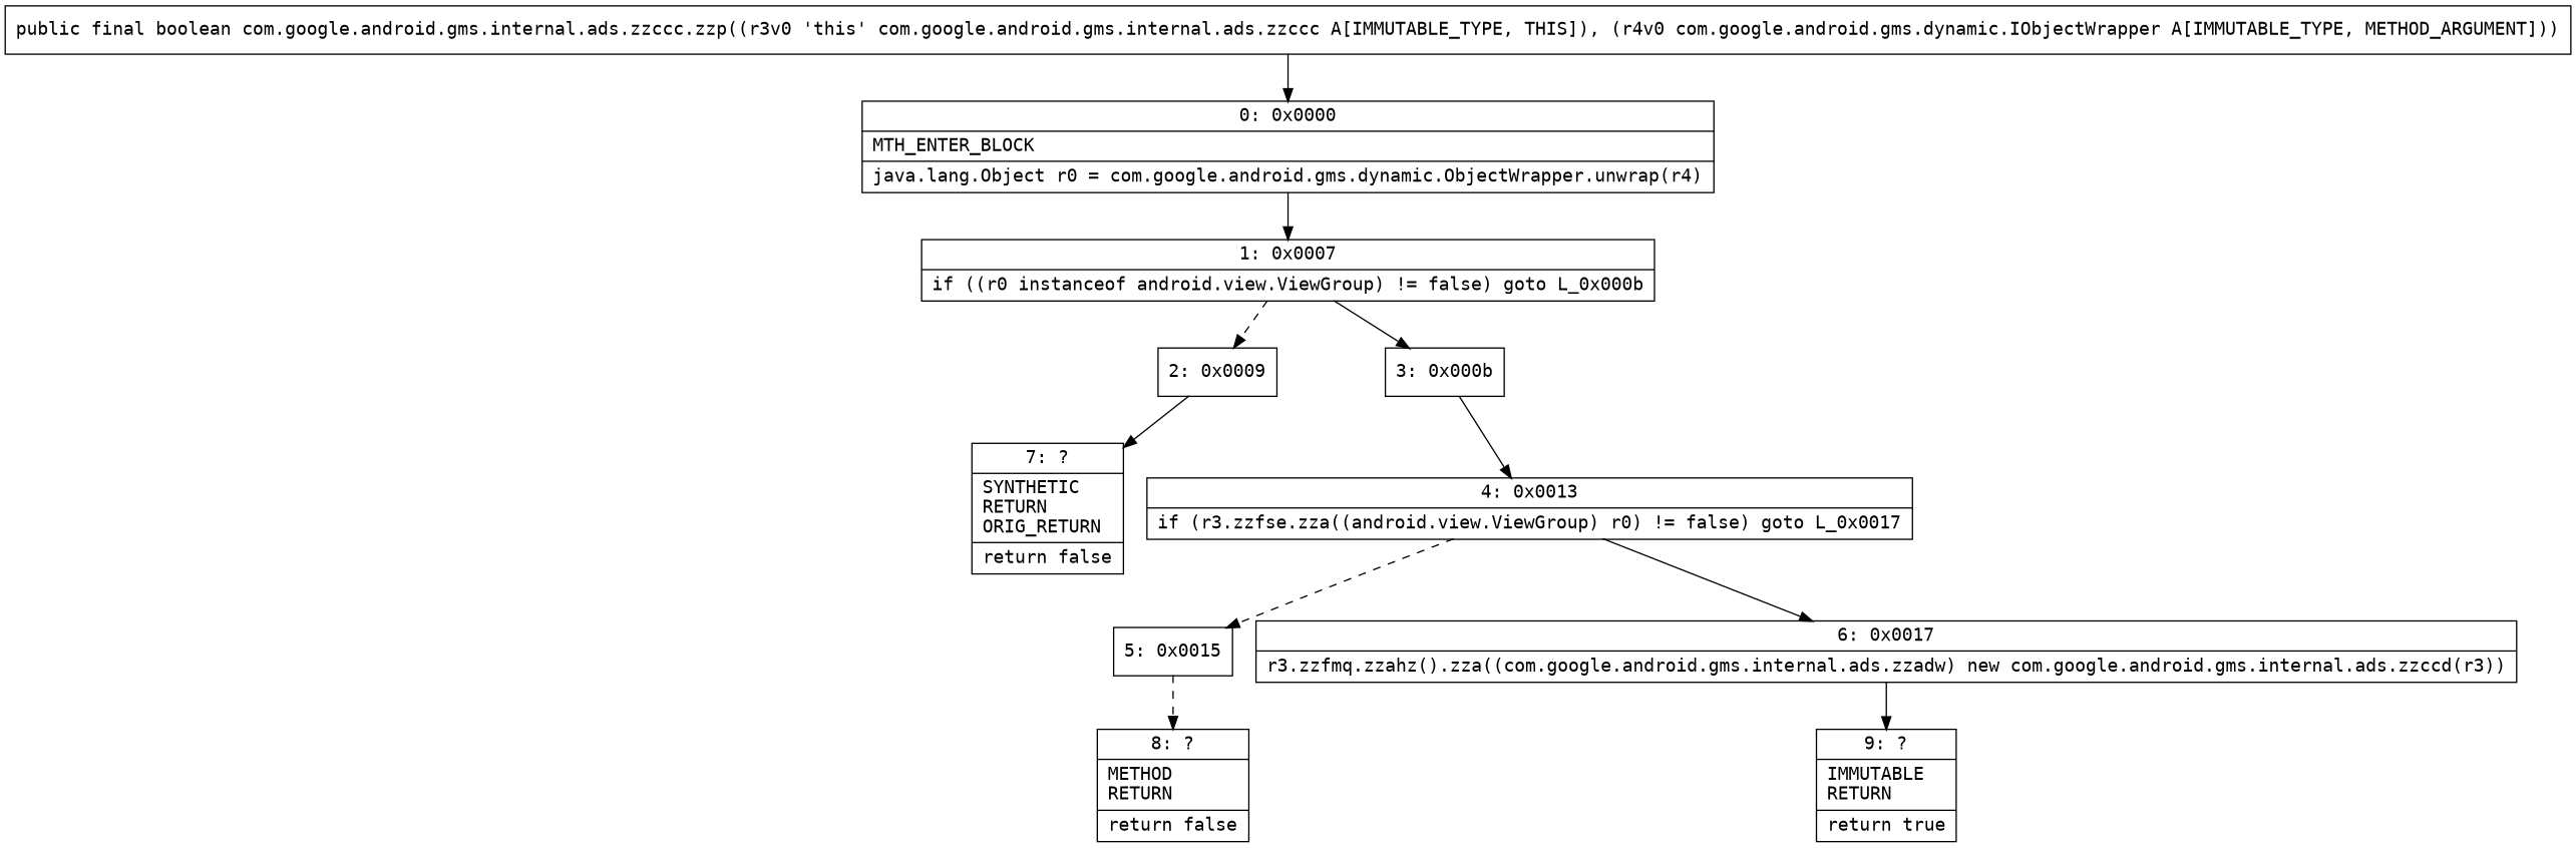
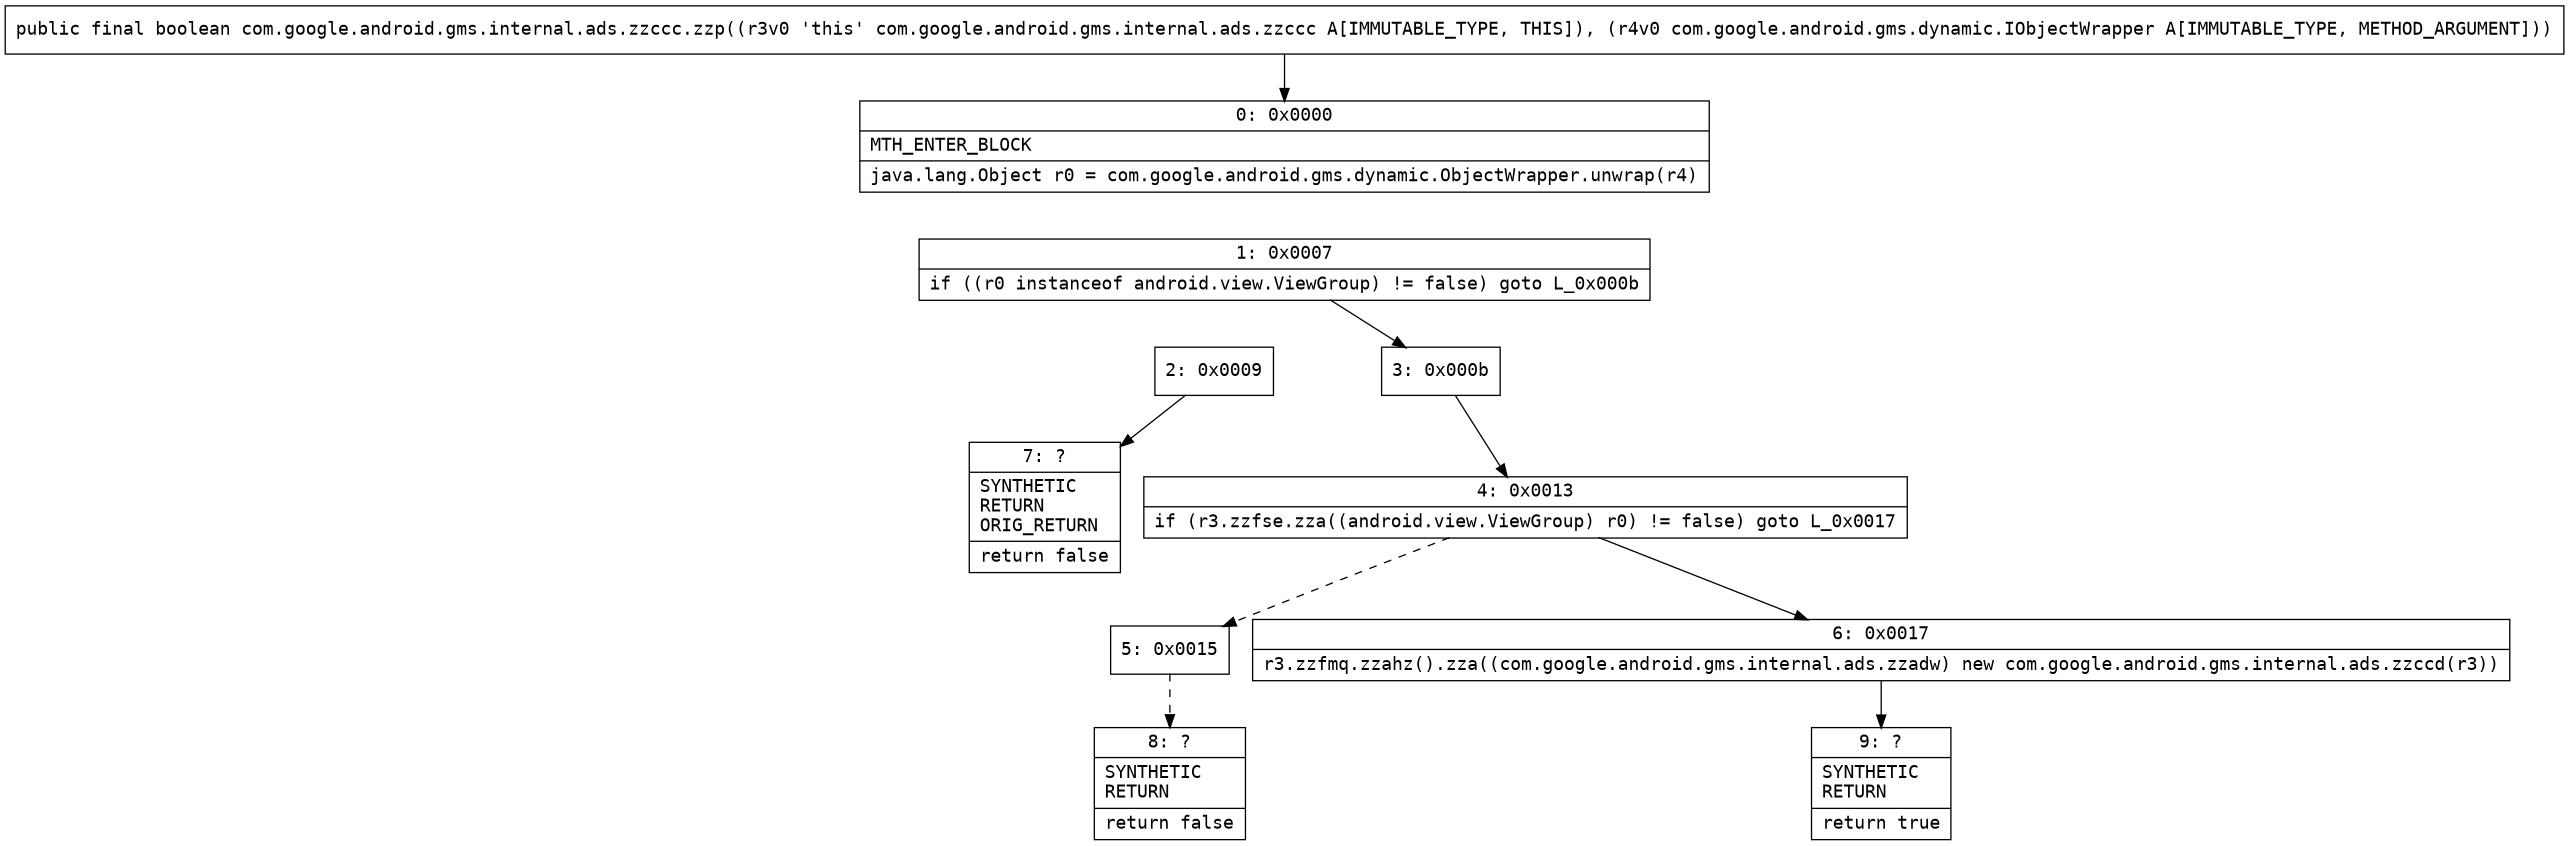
  digraph {
    fontname="DejaVu Sans Mono"
    node [fontname="DejaVu Sans Mono" shape=record]
    edge [fontname="DejaVu Sans Mono"]
    n1 [label="{0\:\ 0x0000|MTH_ENTER_BLOCK\l|java.lang.Object r0 = com.google.android.gms.dynamic.ObjectWrapper.unwrap(r4)\l}"]
    n2 [label="{1\:\ 0x0007|if ((r0 instanceof android.view.ViewGroup) != false) goto L_0x000b\l}"]
    n3 [label="{2\:\ 0x0009}"]
    n4 [label="{3\:\ 0x000b}"]
    n5 [label="{7\:\ ?|SYNTHETIC\lRETURN\lORIG_RETURN\l|return false\l}"]
    n6 [label="{4\:\ 0x0013|if (r3.zzfse.zza((android.view.ViewGroup) r0) != false) goto L_0x0017\l}"]
    n7 [label="{5\:\ 0x0015}"]
    n8 [label="{6\:\ 0x0017|r3.zzfmq.zzahz().zza((com.google.android.gms.internal.ads.zzadw) new com.google.android.gms.internal.ads.zzccd(r3))\l}"]
-   n9 [label="{8\:\ ?|METHOD\lRETURN\l|return false\l}"]
-   n10 [label="{9\:\ ?|IMMUTABLE\lRETURN\l|return true\l}"]
+   n9 [label="{8\:\ ?|SYNTHETIC\lRETURN\l|return false\l}"]
+   n10 [label="{9\:\ ?|SYNTHETIC\lRETURN\l|return true\l}"]
    n11 [label="{public final boolean com.google.android.gms.internal.ads.zzccc.zzp((r3v0 'this' com.google.android.gms.internal.ads.zzccc A[IMMUTABLE_TYPE, THIS]), (r4v0 com.google.android.gms.dynamic.IObjectWrapper A[IMMUTABLE_TYPE, METHOD_ARGUMENT])) }"]
-   n1 -> n2
-   n2 -> n3 [style=dashed]
    n2 -> n4
    n3 -> n5
    n4 -> n6
    n6 -> n7 [style=dashed]
    n6 -> n8
    n7 -> n9 [style=dashed]
    n8 -> n10
    n11 -> n1
  }
